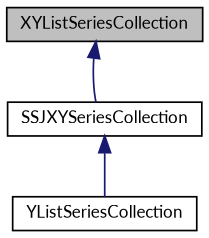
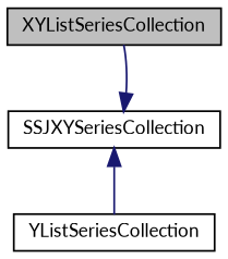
  digraph {
    fontname=Lato
    node [color=black fontname=Lato fontsize=10 shape=record]
    edge [color=midnightblue dir=back fontname=Lato fontsize=10 labelfontname=Helvetica labelfontsize=10 style=solid]
    n1 [fillcolor=grey75 fontcolor=black height=0.2 label=XYListSeriesCollection style=filled width=0.4]
    n2 [height=0.2 label=YListSeriesCollection width=0.4]
    n3 [height=0.2 label=SSJXYSeriesCollection width=0.4]
-   n1 -> n3
+   n3 -> n1
    n3 -> n2
  }
